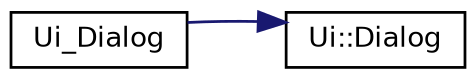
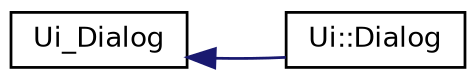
  digraph {
    rankdir=LR
    node [color=black fillcolor=white fontname=Helvetica fontsize=10 shape=record style=filled]
    n1 [height=0.2 label=Ui_Dialog width=0.4]
    n2 [height=0.2 label="Ui::Dialog" width=0.4]
-   n2 -> n1 [color=midnightblue dir=back fontname=Helvetica fontsize=10 labelfontname=Helvetica labelfontsize=10 style=solid]
+   n1 -> n2 [color=midnightblue dir=back fontname=Helvetica fontsize=10 labelfontname=Helvetica labelfontsize=10 style=solid]
  }
